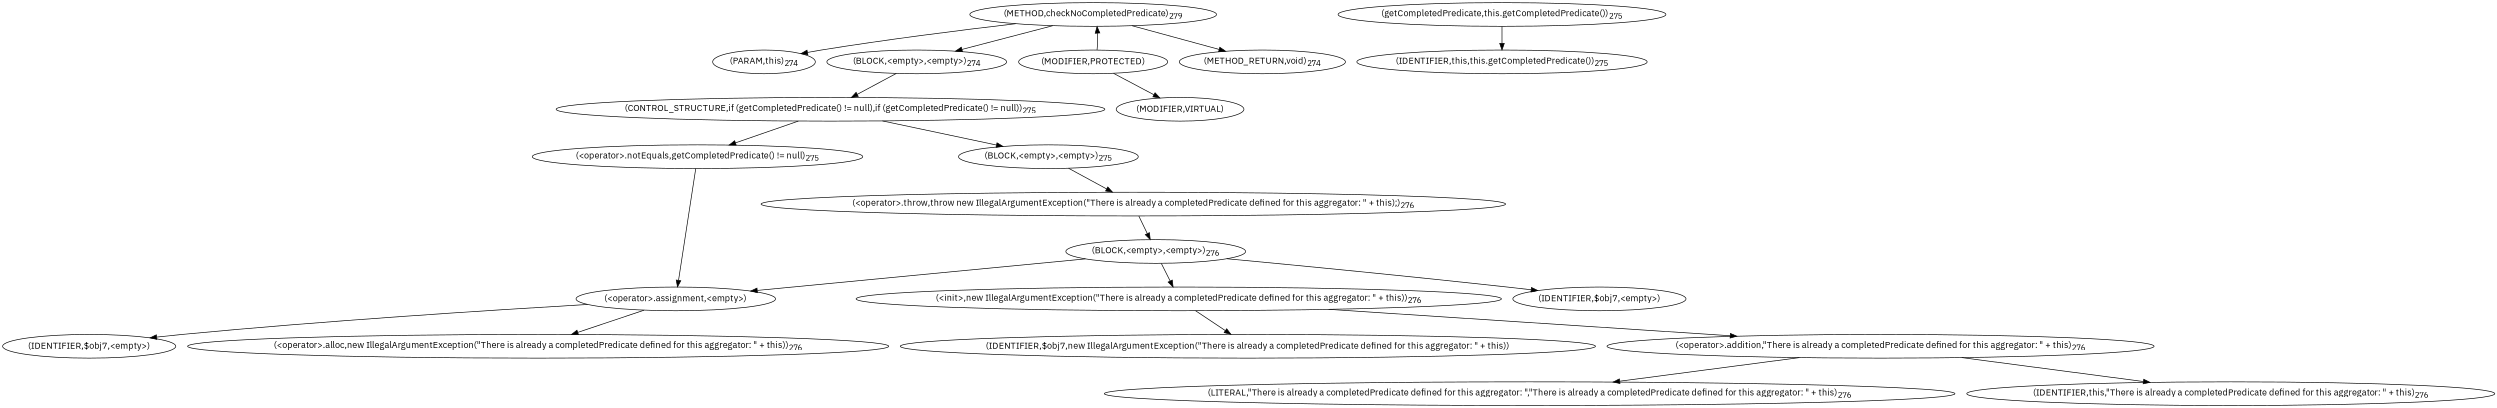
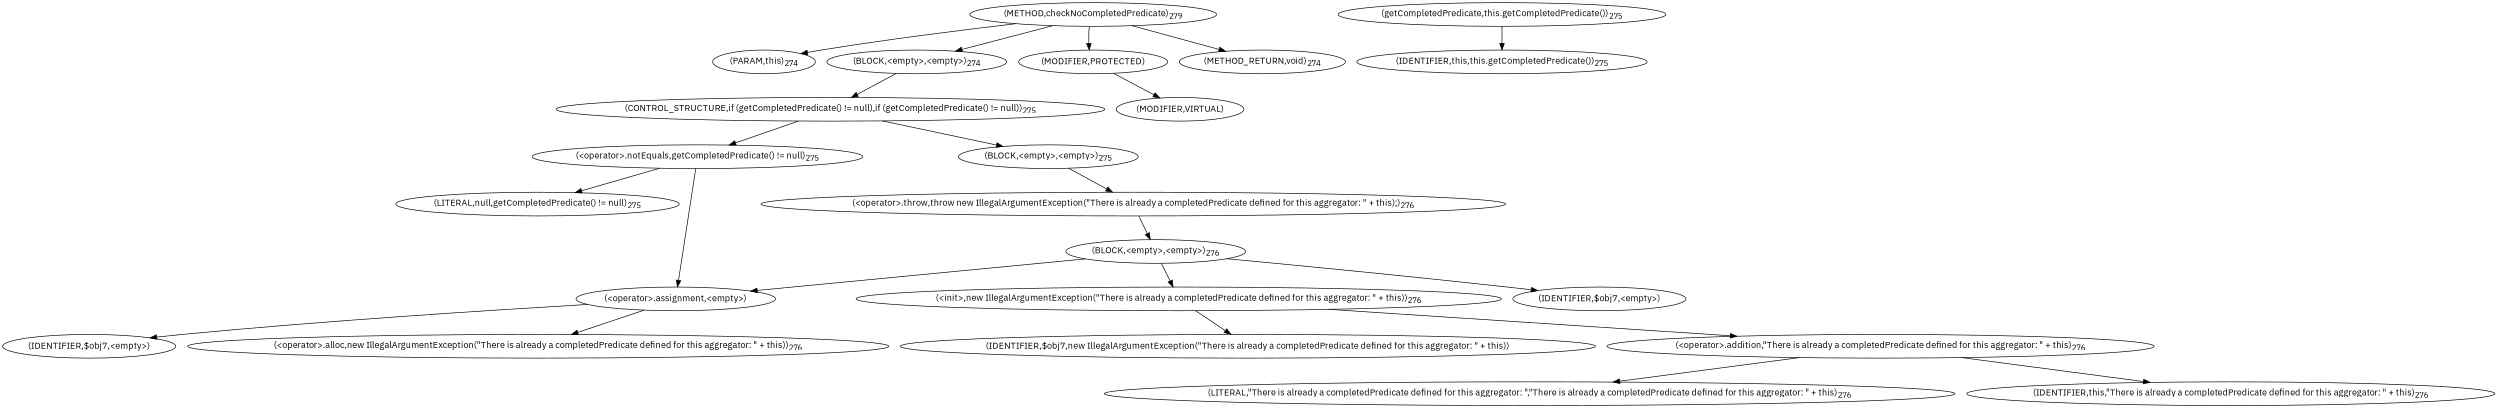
  digraph {
    fontname="IBM Plex Sans"
    node [fontname="IBM Plex Sans"]
    edge [fontname="IBM Plex Sans"]
    n1 [label=<(METHOD,checkNoCompletedPredicate)<SUB>279</SUB>>]
    n2 [label=<(PARAM,this)<SUB>274</SUB>>]
    n3 [label=<(BLOCK,&lt;empty&gt;,&lt;empty&gt;)<SUB>274</SUB>>]
    n4 [label=<(MODIFIER,PROTECTED)>]
    n5 [label=<(METHOD_RETURN,void)<SUB>274</SUB>>]
    n6 [label=<(CONTROL_STRUCTURE,if (getCompletedPredicate() != null),if (getCompletedPredicate() != null))<SUB>275</SUB>>]
    n7 [label=<(MODIFIER,VIRTUAL)>]
    n8 [label=<(&lt;operator&gt;.notEquals,getCompletedPredicate() != null)<SUB>275</SUB>>]
    n9 [label=<(BLOCK,&lt;empty&gt;,&lt;empty&gt;)<SUB>275</SUB>>]
+   n10 [label=<(LITERAL,null,getCompletedPredicate() != null)<SUB>275</SUB>>]
    n11 [label=<(&lt;operator&gt;.assignment,&lt;empty&gt;)>]
    n12 [label=<(&lt;operator&gt;.throw,throw new IllegalArgumentException(&quot;There is already a completedPredicate defined for this aggregator: &quot; + this);)<SUB>276</SUB>>]
    n13 [label=<(getCompletedPredicate,this.getCompletedPredicate())<SUB>275</SUB>>]
    n14 [label=<(IDENTIFIER,this,this.getCompletedPredicate())<SUB>275</SUB>>]
    n15 [label=<(BLOCK,&lt;empty&gt;,&lt;empty&gt;)<SUB>276</SUB>>]
    n16 [label=<(&lt;init&gt;,new IllegalArgumentException(&quot;There is already a completedPredicate defined for this aggregator: &quot; + this))<SUB>276</SUB>>]
    n17 [label=<(IDENTIFIER,$obj7,&lt;empty&gt;)>]
    n18 [label=<(IDENTIFIER,$obj7,&lt;empty&gt;)>]
    n19 [label=<(&lt;operator&gt;.alloc,new IllegalArgumentException(&quot;There is already a completedPredicate defined for this aggregator: &quot; + this))<SUB>276</SUB>>]
    n20 [label=<(IDENTIFIER,$obj7,new IllegalArgumentException(&quot;There is already a completedPredicate defined for this aggregator: &quot; + this))>]
    n21 [label=<(&lt;operator&gt;.addition,&quot;There is already a completedPredicate defined for this aggregator: &quot; + this)<SUB>276</SUB>>]
    n22 [label=<(LITERAL,&quot;There is already a completedPredicate defined for this aggregator: &quot;,&quot;There is already a completedPredicate defined for this aggregator: &quot; + this)<SUB>276</SUB>>]
    n23 [label=<(IDENTIFIER,this,&quot;There is already a completedPredicate defined for this aggregator: &quot; + this)<SUB>276</SUB>>]
    n1 -> n2
    n1 -> n3
-   n4 -> n1
+   n1 -> n4
    n1 -> n5
    n3 -> n6
    n4 -> n7
    n6 -> n8
    n6 -> n9
+   n8 -> n10
    n8 -> n11
    n9 -> n12
    n11 -> n18
    n11 -> n19
    n12 -> n15
    n13 -> n14
    n15 -> n11
    n15 -> n16
    n15 -> n17
    n16 -> n20
    n16 -> n21
    n21 -> n22
    n21 -> n23
  }
